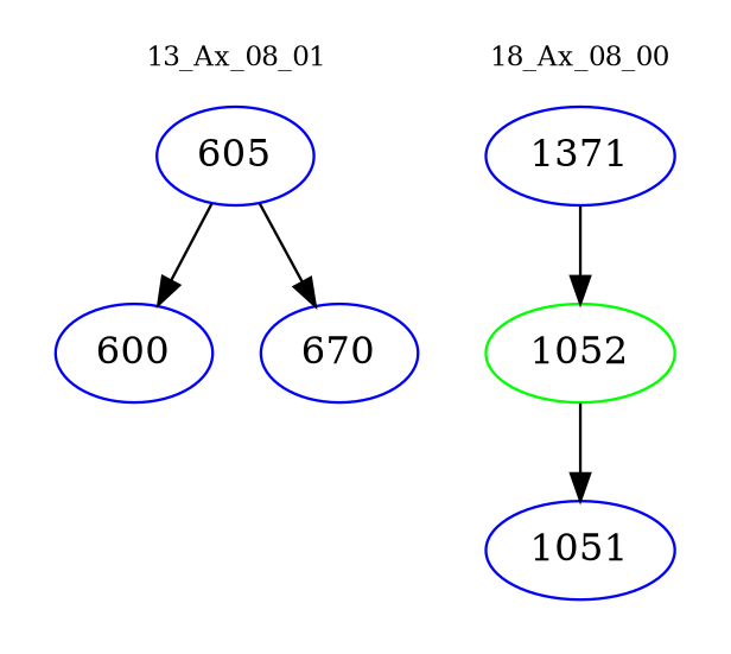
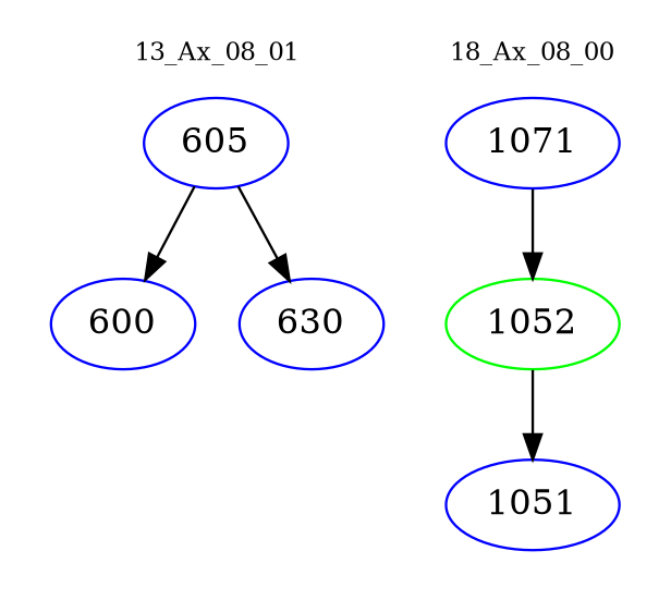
  digraph {
    node [color=blue]
    edge [color=black]
    n1 [label=605]
    n2 [label=600]
-   n3 [label=670]
+   n3 [label=630]
    n4 [color=green label=1052]
    n5 [label=1051]
-   n6 [label=1371]
+   n6 [label=1071]
    subgraph cluster_1 {
      color=white
      fontsize=10
      label="13_Ax_08_01"
      n1
      n2
      n3
    }
    subgraph cluster_2 {
      color=white
      fontsize=10
      label="18_Ax_08_00"
      n4
      n5
      n6
    }
    n1 -> n2
    n1 -> n3
    n4 -> n5
    n6 -> n4
  }
